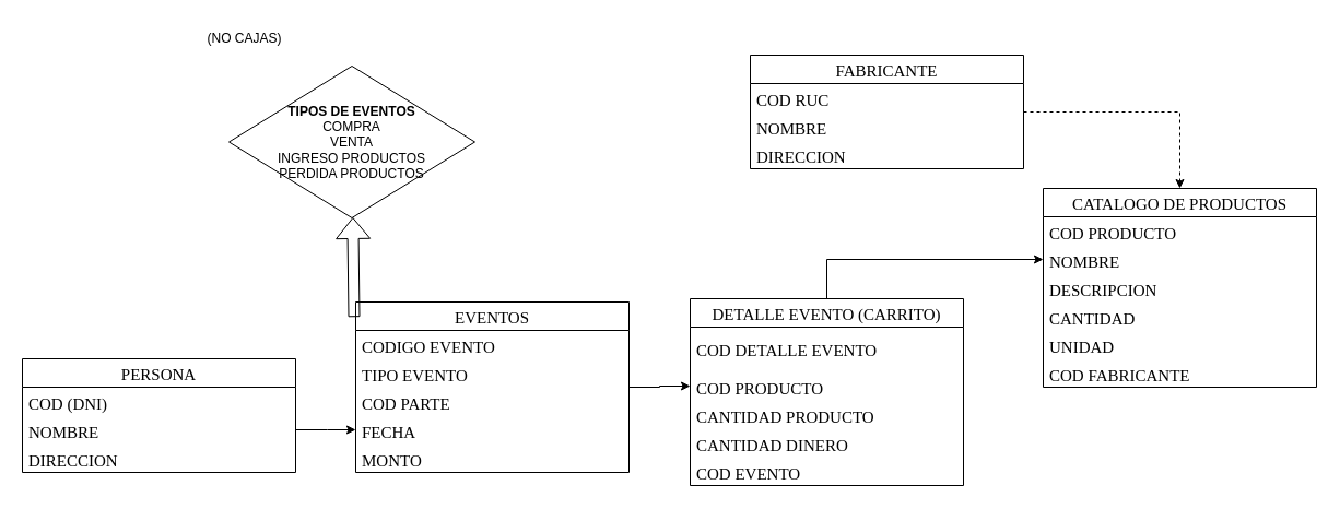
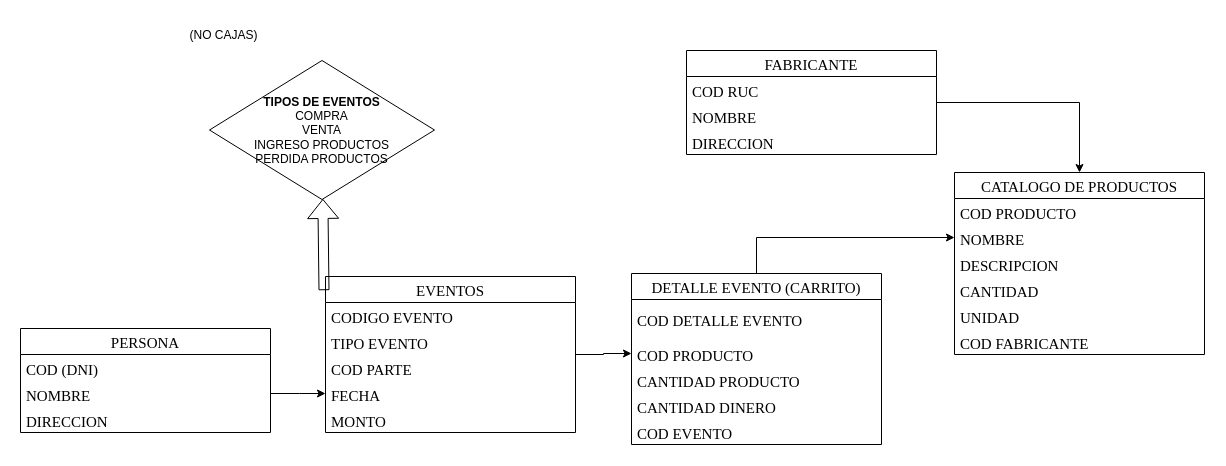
  <mxCell id="0" />
  <mxCell id="1" parent="0" />
  <mxCell id="2" style="edgeStyle=orthogonalEdgeStyle;rounded=0;orthogonalLoop=1;jettySize=auto;html=1;entryX=0;entryY=0.5;entryDx=0;entryDy=0;exitX=1;exitY=0.5;exitDx=0;exitDy=0;" edge="1" parent="1" source="5"><mxGeometry relative="1" as="geometry"><mxPoint x="325" y="393" as="targetPoint" /><Array as="points"><mxPoint x="299" y="393" /><mxPoint x="299" y="393" /></Array></mxGeometry></mxCell>
  <mxCell id="3" value="PERSONA" style="swimlane;fontStyle=0;childLayout=stackLayout;horizontal=1;startSize=26;fillColor=none;horizontalStack=0;resizeParent=1;resizeParentMax=0;resizeLast=0;collapsible=1;marginBottom=0;fontFamily=Times New Roman;fontSize=15;" vertex="1" parent="1"><mxGeometry x="20" y="328" width="250" height="104" as="geometry" /></mxCell>
  <mxCell id="4" value="COD (DNI)" style="text;strokeColor=none;fillColor=none;align=left;verticalAlign=top;spacingLeft=4;spacingRight=4;overflow=hidden;rotatable=0;points=[[0,0.5],[1,0.5]];portConstraint=eastwest;fontFamily=Times New Roman;fontSize=15;" vertex="1" parent="3"><mxGeometry y="26" width="250" height="26" as="geometry" /></mxCell>
  <mxCell id="5" value="NOMBRE" style="text;strokeColor=none;fillColor=none;align=left;verticalAlign=top;spacingLeft=4;spacingRight=4;overflow=hidden;rotatable=0;points=[[0,0.5],[1,0.5]];portConstraint=eastwest;fontFamily=Times New Roman;fontSize=15;" vertex="1" parent="3"><mxGeometry y="52" width="250" height="26" as="geometry" /></mxCell>
  <mxCell id="6" value="DIRECCION" style="text;strokeColor=none;fillColor=none;align=left;verticalAlign=top;spacingLeft=4;spacingRight=4;overflow=hidden;rotatable=0;points=[[0,0.5],[1,0.5]];portConstraint=eastwest;fontFamily=Times New Roman;fontSize=15;" vertex="1" parent="3"><mxGeometry y="78" width="250" height="26" as="geometry" /></mxCell>
  <mxCell id="7" value="CATALOGO DE PRODUCTOS" style="swimlane;fontStyle=0;childLayout=stackLayout;horizontal=1;startSize=26;fillColor=none;horizontalStack=0;resizeParent=1;resizeParentMax=0;resizeLast=0;collapsible=1;marginBottom=0;fontFamily=Times New Roman;fontSize=15;" vertex="1" parent="1"><mxGeometry x="954" y="172" width="250" height="182" as="geometry" /></mxCell>
  <mxCell id="8" value="COD PRODUCTO" style="text;strokeColor=none;fillColor=none;align=left;verticalAlign=top;spacingLeft=4;spacingRight=4;overflow=hidden;rotatable=0;points=[[0,0.5],[1,0.5]];portConstraint=eastwest;fontFamily=Times New Roman;fontSize=15;" vertex="1" parent="7"><mxGeometry y="26" width="250" height="26" as="geometry" /></mxCell>
  <mxCell id="9" value="NOMBRE" style="text;strokeColor=none;fillColor=none;align=left;verticalAlign=top;spacingLeft=4;spacingRight=4;overflow=hidden;rotatable=0;points=[[0,0.5],[1,0.5]];portConstraint=eastwest;fontFamily=Times New Roman;fontSize=15;" vertex="1" parent="7"><mxGeometry y="52" width="250" height="26" as="geometry" /></mxCell>
  <mxCell id="10" value="DESCRIPCION" style="text;strokeColor=none;fillColor=none;align=left;verticalAlign=top;spacingLeft=4;spacingRight=4;overflow=hidden;rotatable=0;points=[[0,0.5],[1,0.5]];portConstraint=eastwest;fontFamily=Times New Roman;fontSize=15;" vertex="1" parent="7"><mxGeometry y="78" width="250" height="26" as="geometry" /></mxCell>
  <mxCell id="11" value="CANTIDAD" style="text;strokeColor=none;fillColor=none;align=left;verticalAlign=top;spacingLeft=4;spacingRight=4;overflow=hidden;rotatable=0;points=[[0,0.5],[1,0.5]];portConstraint=eastwest;fontFamily=Times New Roman;fontSize=15;" vertex="1" parent="7"><mxGeometry y="104" width="250" height="26" as="geometry" /></mxCell>
  <mxCell id="12" value="UNIDAD" style="text;strokeColor=none;fillColor=none;align=left;verticalAlign=top;spacingLeft=4;spacingRight=4;overflow=hidden;rotatable=0;points=[[0,0.5],[1,0.5]];portConstraint=eastwest;fontFamily=Times New Roman;fontSize=15;" vertex="1" parent="7"><mxGeometry y="130" width="250" height="26" as="geometry" /></mxCell>
  <mxCell id="13" value="COD FABRICANTE" style="text;strokeColor=none;fillColor=none;align=left;verticalAlign=top;spacingLeft=4;spacingRight=4;overflow=hidden;rotatable=0;points=[[0,0.5],[1,0.5]];portConstraint=eastwest;fontFamily=Times New Roman;fontSize=15;" vertex="1" parent="7"><mxGeometry y="156" width="250" height="26" as="geometry" /></mxCell>
  <mxCell id="14" style="edgeStyle=orthogonalEdgeStyle;rounded=0;orthogonalLoop=1;jettySize=auto;html=1;entryX=0;entryY=0.5;entryDx=0;entryDy=0;" edge="1" parent="1" source="15" target="9"><mxGeometry relative="1" as="geometry" /></mxCell>
  <mxCell id="15" value="DETALLE EVENTO (CARRITO)" style="swimlane;fontStyle=0;childLayout=stackLayout;horizontal=1;startSize=26;fillColor=none;horizontalStack=0;resizeParent=1;resizeParentMax=0;resizeLast=0;collapsible=1;marginBottom=0;fontFamily=Times New Roman;fontSize=15;" vertex="1" parent="1"><mxGeometry x="631" y="273" width="250" height="171" as="geometry" /></mxCell>
  <mxCell id="16" value="COD DETALLE EVENTO" style="text;strokeColor=none;fillColor=none;align=left;verticalAlign=middle;spacingLeft=4;spacingRight=4;overflow=hidden;rotatable=0;points=[[0,0.5],[1,0.5]];portConstraint=eastwest;fontFamily=Times New Roman;fontSize=15;horizontal=1;html=1;whiteSpace=wrap;" vertex="1" parent="15"><mxGeometry y="26" width="250" height="41" as="geometry" /></mxCell>
  <mxCell id="17" value="COD PRODUCTO" style="text;strokeColor=none;fillColor=none;align=left;verticalAlign=top;spacingLeft=4;spacingRight=4;overflow=hidden;rotatable=0;points=[[0,0.5],[1,0.5]];portConstraint=eastwest;fontFamily=Times New Roman;fontSize=15;" vertex="1" parent="15"><mxGeometry y="67" width="250" height="26" as="geometry" /></mxCell>
  <mxCell id="18" value="CANTIDAD PRODUCTO" style="text;strokeColor=none;fillColor=none;align=left;verticalAlign=top;spacingLeft=4;spacingRight=4;overflow=hidden;rotatable=0;points=[[0,0.5],[1,0.5]];portConstraint=eastwest;fontFamily=Times New Roman;fontSize=15;" vertex="1" parent="15"><mxGeometry y="93" width="250" height="26" as="geometry" /></mxCell>
  <mxCell id="19" value="CANTIDAD DINERO" style="text;strokeColor=none;fillColor=none;align=left;verticalAlign=top;spacingLeft=4;spacingRight=4;overflow=hidden;rotatable=0;points=[[0,0.5],[1,0.5]];portConstraint=eastwest;fontFamily=Times New Roman;fontSize=15;" vertex="1" parent="15"><mxGeometry y="119" width="250" height="26" as="geometry" /></mxCell>
  <mxCell id="20" value="COD EVENTO" style="text;strokeColor=none;fillColor=none;align=left;verticalAlign=top;spacingLeft=4;spacingRight=4;overflow=hidden;rotatable=0;points=[[0,0.5],[1,0.5]];portConstraint=eastwest;fontFamily=Times New Roman;fontSize=15;" vertex="1" parent="15"><mxGeometry y="145" width="250" height="26" as="geometry" /></mxCell>
  <mxCell id="21" style="edgeStyle=orthogonalEdgeStyle;rounded=0;orthogonalLoop=1;jettySize=auto;html=1;entryX=0;entryY=0.5;entryDx=0;entryDy=0;" edge="1" parent="1" source="22" target="17"><mxGeometry relative="1" as="geometry" /></mxCell>
  <mxCell id="22" value="EVENTOS" style="swimlane;fontStyle=0;childLayout=stackLayout;horizontal=1;startSize=26;fillColor=none;horizontalStack=0;resizeParent=1;resizeParentMax=0;resizeLast=0;collapsible=1;marginBottom=0;fontFamily=Times New Roman;fontSize=15;" vertex="1" parent="1"><mxGeometry x="325" y="276" width="250" height="156" as="geometry" /></mxCell>
  <mxCell id="23" value="CODIGO EVENTO" style="text;strokeColor=none;fillColor=none;align=left;verticalAlign=top;spacingLeft=4;spacingRight=4;overflow=hidden;rotatable=0;points=[[0,0.5],[1,0.5]];portConstraint=eastwest;fontFamily=Times New Roman;fontSize=15;" vertex="1" parent="22"><mxGeometry y="26" width="250" height="26" as="geometry" /></mxCell>
  <mxCell id="24" value="TIPO EVENTO" style="text;strokeColor=none;fillColor=none;align=left;verticalAlign=top;spacingLeft=4;spacingRight=4;overflow=hidden;rotatable=0;points=[[0,0.5],[1,0.5]];portConstraint=eastwest;fontFamily=Times New Roman;fontSize=15;" vertex="1" parent="22"><mxGeometry y="52" width="250" height="26" as="geometry" /></mxCell>
  <mxCell id="25" value="COD PARTE" style="text;strokeColor=none;fillColor=none;align=left;verticalAlign=top;spacingLeft=4;spacingRight=4;overflow=hidden;rotatable=0;points=[[0,0.5],[1,0.5]];portConstraint=eastwest;fontFamily=Times New Roman;fontSize=15;" vertex="1" parent="22"><mxGeometry y="78" width="250" height="26" as="geometry" /></mxCell>
  <mxCell id="26" value="FECHA" style="text;strokeColor=none;fillColor=none;align=left;verticalAlign=top;spacingLeft=4;spacingRight=4;overflow=hidden;rotatable=0;points=[[0,0.5],[1,0.5]];portConstraint=eastwest;fontFamily=Times New Roman;fontSize=15;" vertex="1" parent="22"><mxGeometry y="104" width="250" height="26" as="geometry" /></mxCell>
  <mxCell id="27" value="MONTO" style="text;strokeColor=none;fillColor=none;align=left;verticalAlign=top;spacingLeft=4;spacingRight=4;overflow=hidden;rotatable=0;points=[[0,0.5],[1,0.5]];portConstraint=eastwest;fontFamily=Times New Roman;fontSize=15;" vertex="1" parent="22"><mxGeometry y="130" width="250" height="26" as="geometry" /></mxCell>
  <mxCell id="28" value="&lt;b&gt;TIPOS DE EVENTOS&lt;/b&gt;&lt;br&gt;COMPRA&lt;br&gt;VENTA&lt;br&gt;INGRESO PRODUCTOS&lt;br&gt;PERDIDA PRODUCTOS" style="rhombus;whiteSpace=wrap;html=1;" vertex="1" parent="1"><mxGeometry x="209" y="60" width="225" height="139" as="geometry" /></mxCell>
  <mxCell id="29" value="" style="shape=flexArrow;endArrow=classic;html=1;rounded=0;exitX=-0.006;exitY=0.088;exitDx=0;exitDy=0;exitPerimeter=0;" edge="1" parent="1" source="22" target="28"><mxGeometry width="50" height="50" relative="1" as="geometry"><mxPoint x="509" y="368" as="sourcePoint" /><mxPoint x="559" y="318" as="targetPoint" /></mxGeometry></mxCell>
- <mxCell id="30" style="edgeStyle=orthogonalEdgeStyle;rounded=0;orthogonalLoop=1;jettySize=auto;html=1;entryX=0.5;entryY=0;entryDx=0;entryDy=0;dashed=1;" edge="1" parent="1" source="31" target="7"><mxGeometry relative="1" as="geometry" /></mxCell>
+ <mxCell id="30" style="edgeStyle=orthogonalEdgeStyle;rounded=0;orthogonalLoop=1;jettySize=auto;html=1;entryX=0.5;entryY=0;entryDx=0;entryDy=0;" edge="1" parent="1" source="31" target="7"><mxGeometry relative="1" as="geometry" /></mxCell>
  <mxCell id="31" value="FABRICANTE" style="swimlane;fontStyle=0;childLayout=stackLayout;horizontal=1;startSize=26;fillColor=none;horizontalStack=0;resizeParent=1;resizeParentMax=0;resizeLast=0;collapsible=1;marginBottom=0;fontFamily=Times New Roman;fontSize=15;" vertex="1" parent="1"><mxGeometry x="686" y="50" width="250" height="104" as="geometry" /></mxCell>
  <mxCell id="32" value="COD RUC" style="text;strokeColor=none;fillColor=none;align=left;verticalAlign=top;spacingLeft=4;spacingRight=4;overflow=hidden;rotatable=0;points=[[0,0.5],[1,0.5]];portConstraint=eastwest;fontFamily=Times New Roman;fontSize=15;" vertex="1" parent="31"><mxGeometry y="26" width="250" height="26" as="geometry" /></mxCell>
  <mxCell id="33" value="NOMBRE" style="text;strokeColor=none;fillColor=none;align=left;verticalAlign=top;spacingLeft=4;spacingRight=4;overflow=hidden;rotatable=0;points=[[0,0.5],[1,0.5]];portConstraint=eastwest;fontFamily=Times New Roman;fontSize=15;" vertex="1" parent="31"><mxGeometry y="52" width="250" height="26" as="geometry" /></mxCell>
  <mxCell id="34" value="DIRECCION" style="text;strokeColor=none;fillColor=none;align=left;verticalAlign=top;spacingLeft=4;spacingRight=4;overflow=hidden;rotatable=0;points=[[0,0.5],[1,0.5]];portConstraint=eastwest;fontFamily=Times New Roman;fontSize=15;" vertex="1" parent="31"><mxGeometry y="78" width="250" height="26" as="geometry" /></mxCell>
  <mxCell id="35" value="(NO CAJAS)" style="text;html=1;strokeColor=none;fillColor=none;align=center;verticalAlign=middle;whiteSpace=wrap;rounded=0;" vertex="1" parent="1"><mxGeometry x="174" y="20" width="99" height="30" as="geometry" /></mxCell>
